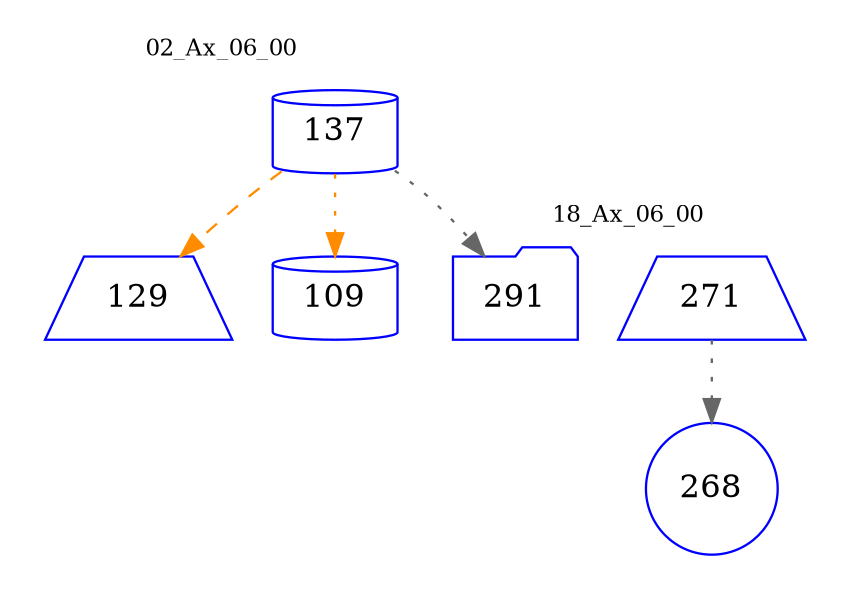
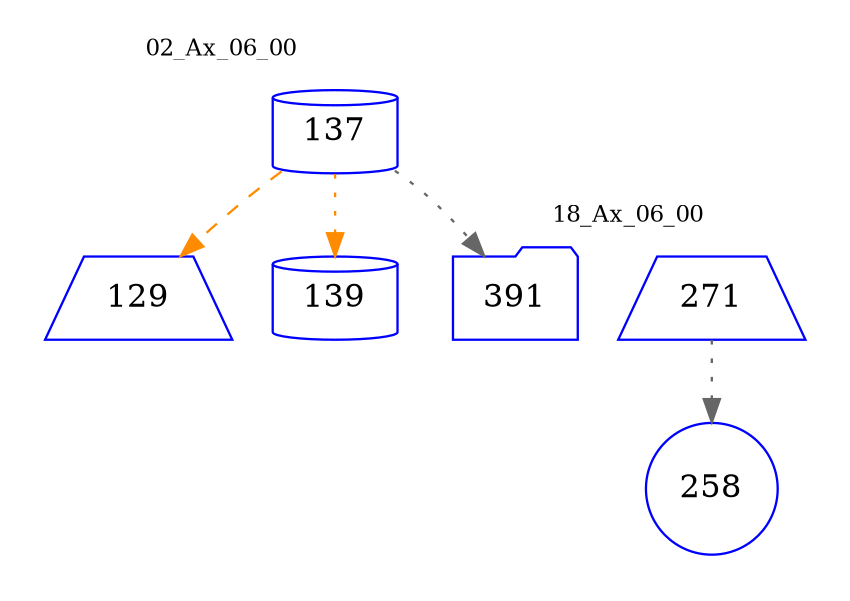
  digraph {
    node [color=blue shape=cylinder]
    edge [color=darkorange style=dotted]
    n1 [label=137]
    n2 [label=129 shape=trapezium]
-   n3 [label=109]
+   n3 [label=139]
    n4 [label=271 shape=trapezium]
-   n5 [label=268 shape=circle]
-   n6 [label=291 shape=folder]
+   n5 [label=258 shape=circle]
+   n6 [label=391 shape=folder]
    subgraph cluster_1 {
      color=white
      fontsize=10
      label="02_Ax_06_00"
      n1
      n2
      n3
    }
    subgraph cluster_2 {
      color=white
      fontsize=10
      label="18_Ax_06_00"
      n4
      n5
      n6
    }
    n1 -> n2 [style=dashed]
    n1 -> n3
    n1 -> n6 [color=gray40]
    n4 -> n5 [color=gray40]
  }
